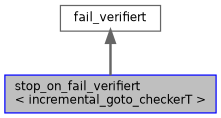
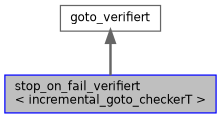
  digraph {
    node [fontname=Helvetica fontsize=10 shape=record]
    n1 [color=blue fillcolor=grey75 fontcolor=black height=0.2 label="stop_on_fail_verifiert\l\< incremental_goto_checkerT \>" style=filled width=0.4]
-   n2 [color=gray40 height=0.2 label=fail_verifiert width=0.4]
+   n2 [color=gray40 height=0.2 label=goto_verifiert width=0.4]
    n2 -> n1 [color=gray40 dir=back fontname=Helvetica fontsize=10 labelfontname=Helvetica labelfontsize=10 style=bold]
  }
